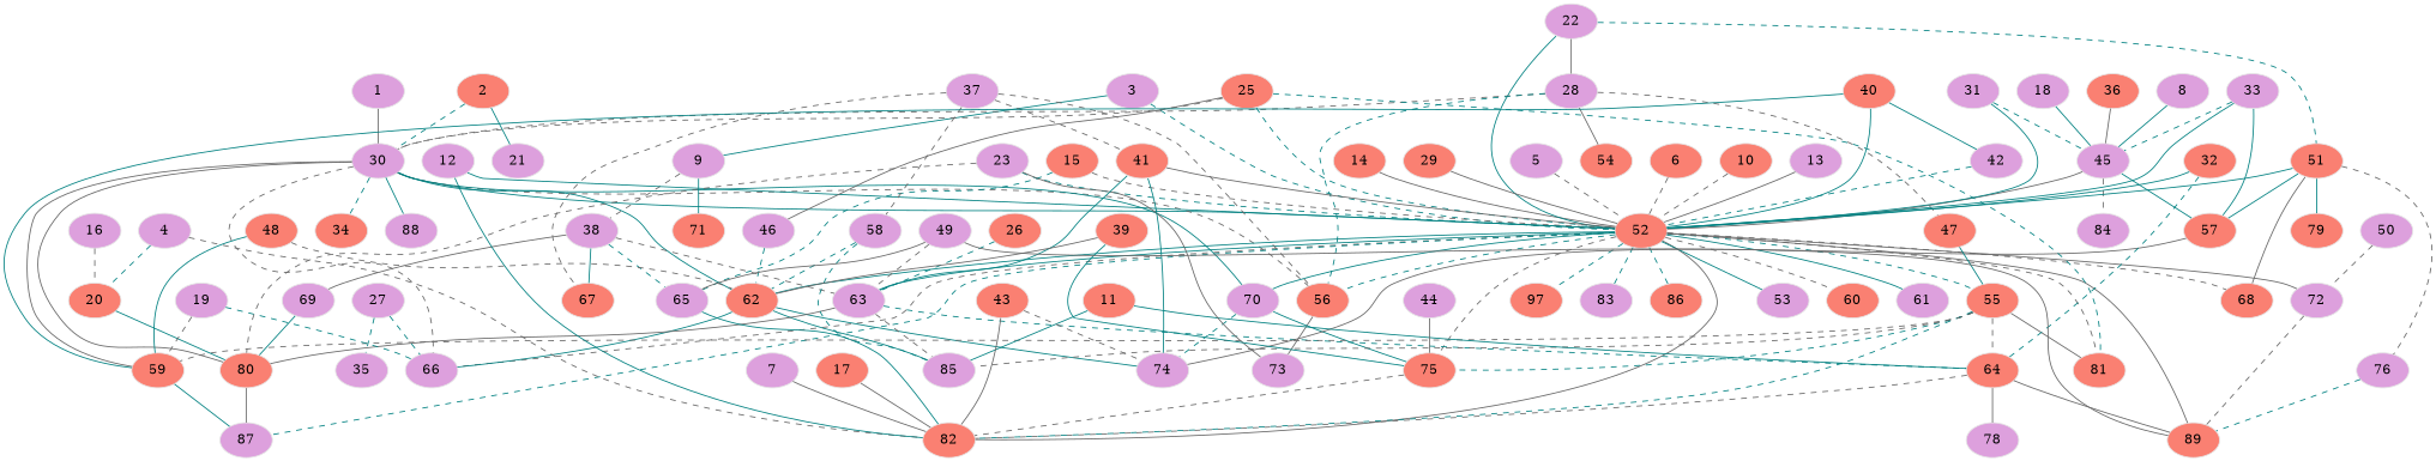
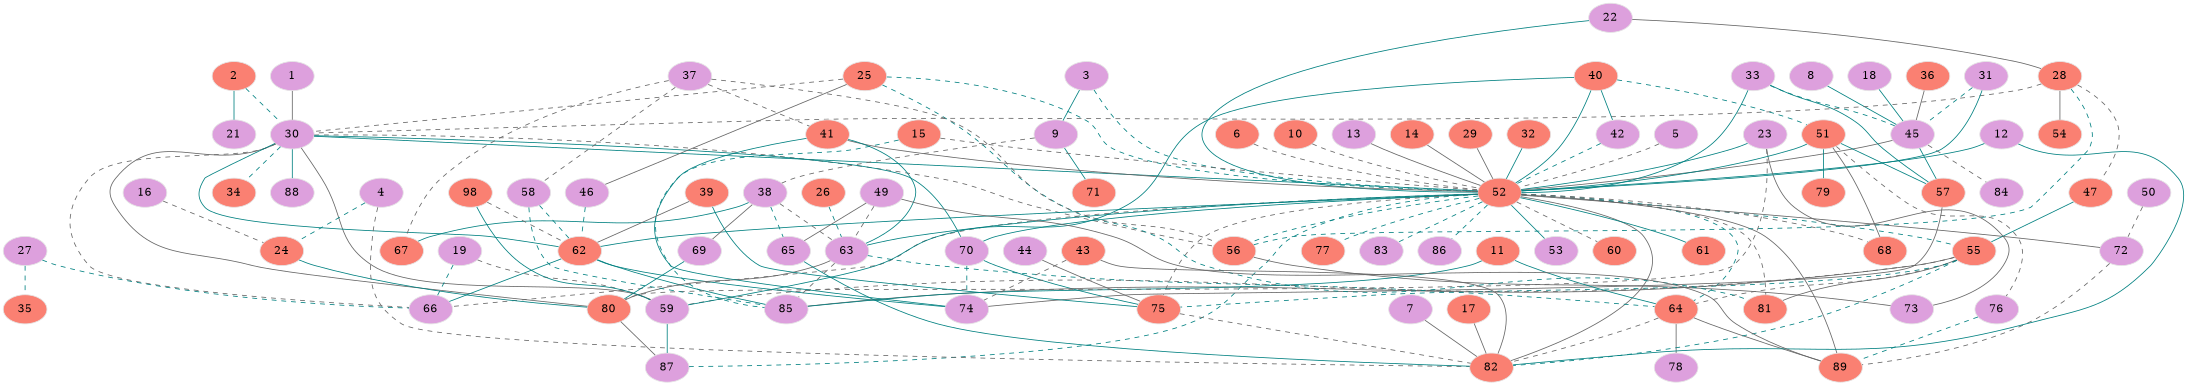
  graph {
    fontname="DejaVu Serif"
    node [color=gray90 fillcolor=plum fontname="DejaVu Serif" style=filled]
    edge [color=teal fontname="DejaVu Serif" style=solid weight=1.0]
    1
    30
    52 [fillcolor=salmon]
-   59 [fillcolor=salmon]
+   59
    66
    80 [fillcolor=salmon]
    56 [fillcolor=salmon]
    34 [fillcolor=salmon]
    62 [fillcolor=salmon]
    70
    88
    2 [fillcolor=salmon]
    21
    3
    9
    38
    71 [fillcolor=salmon]
    82 [fillcolor=salmon]
    64 [fillcolor=salmon]
    81 [fillcolor=salmon]
    63
    75 [fillcolor=salmon]
    55 [fillcolor=salmon]
    89 [fillcolor=salmon]
    72
    68 [fillcolor=salmon]
    53
    60 [fillcolor=salmon]
-   61
-   77 [fillcolor=salmon label=97]
+   61 [fillcolor=salmon]
+   77 [fillcolor=salmon]
    83
-   86 [fillcolor=salmon]
+   86
    87
-   24 [fillcolor=salmon label=20]
+   24 [fillcolor=salmon]
    4
    5
    6 [fillcolor=salmon]
    7
    8
    45
    57 [fillcolor=salmon]
    84
    67 [fillcolor=salmon]
    65
    69
    10 [fillcolor=salmon]
    11 [fillcolor=salmon]
    85
    78
    12
    13
    14 [fillcolor=salmon]
    15 [fillcolor=salmon]
    16
    17 [fillcolor=salmon]
    18
    19
    22
-   28
+   28 [fillcolor=salmon]
    47 [fillcolor=salmon]
    54 [fillcolor=salmon]
    23
    73
    25 [fillcolor=salmon]
    46
    26 [fillcolor=salmon]
    27
-   35
+   35 [fillcolor=salmon]
    29 [fillcolor=salmon]
    74
    31
    32 [fillcolor=salmon]
    33
    36 [fillcolor=salmon]
    37
    41 [fillcolor=salmon]
    58
    39 [fillcolor=salmon]
    40 [fillcolor=salmon]
    42
    51 [fillcolor=salmon]
    76
    79 [fillcolor=salmon]
    43 [fillcolor=salmon]
    44
-   48 [fillcolor=salmon]
+   48 [fillcolor=salmon label=98]
    49
    50
    1 -- 30 [color=gray40]
    30 -- 52
    30 -- 59 [color=gray40]
    30 -- 66 [color=gray40 style=dashed weight=2.0]
    30 -- 80 [color=gray40 weight=2.0]
    30 -- 56 [color=gray40 style=dashed]
    30 -- 34 [style=dashed]
    30 -- 62
    30 -- 70
    30 -- 88
    52 -- 66 [color=gray40 style=dashed]
    52 -- 56 [style=dashed]
    52 -- 62
    52 -- 70
    52 -- 82 [color=gray40]
-   32 -- 64 [style=dashed weight=2.0]
+   52 -- 64 [style=dashed weight=2.0]
    52 -- 81 [color=gray40 style=dashed]
    52 -- 63
    52 -- 75 [color=gray40 style=dashed weight=2.0]
    52 -- 55 [style=dashed]
    52 -- 89 [color=gray40]
    52 -- 72 [color=gray40 weight=2.0]
    52 -- 68 [color=gray40 style=dashed]
    52 -- 53
    52 -- 60 [color=gray40 style=dashed]
    52 -- 61
    52 -- 77 [style=dashed]
    52 -- 83 [style=dashed]
    52 -- 86 [style=dashed]
    52 -- 87 [style=dashed]
    59 -- 87
    80 -- 87 [color=gray40]
    56 -- 73 [color=gray40]
    62 -- 66
    62 -- 85
    62 -- 74
    70 -- 75
    70 -- 74 [style=dashed]
    2 -- 30 [style=dashed]
    2 -- 21
    3 -- 52 [style=dashed]
    3 -- 9
    9 -- 38 [color=gray40 style=dashed]
    9 -- 71
    38 -- 63 [color=gray40 style=dashed]
    38 -- 67
    38 -- 65 [style=dashed]
    38 -- 69 [color=gray40]
    64 -- 82 [color=gray40 style=dashed]
    64 -- 89 [color=gray40]
    64 -- 78 [color=gray40]
    63 -- 80 [color=gray40]
    63 -- 64 [style=dashed]
    63 -- 85 [color=gray40 style=dashed]
    75 -- 82 [color=gray40 style=dashed]
    55 -- 59 [color=gray40 style=dashed]
    55 -- 82 [style=dashed]
    55 -- 64 [color=gray40 style=dashed]
    55 -- 81 [color=gray40]
    55 -- 75 [style=dashed]
-   55 -- 85 [color=gray40 style=dashed]
+   55 -- 85 [color=gray40]
    72 -- 89 [color=gray40 style=dashed]
    24 -- 80
    4 -- 82 [color=gray40 style=dashed]
    4 -- 24 [style=dashed]
    5 -- 52 [color=gray40 style=dashed]
    6 -- 52 [color=gray40 style=dashed]
    7 -- 82 [color=gray40]
    8 -- 45
    45 -- 52 [color=gray40]
    45 -- 57
    45 -- 84 [color=gray40 style=dashed]
    57 -- 74 [color=gray40]
    65 -- 82
    69 -- 80
    10 -- 52 [color=gray40 style=dashed]
    11 -- 64
    11 -- 85
    12 -- 52
    12 -- 82
    13 -- 52 [color=gray40]
    14 -- 52 [color=gray40]
    15 -- 52 [color=gray40 style=dashed]
-   15 -- 65 [style=dashed]
+   15 -- 85 [style=dashed]
    16 -- 24 [color=gray40 style=dashed]
    17 -- 82 [color=gray40]
    18 -- 45
    19 -- 59 [color=gray40 style=dashed]
    19 -- 66 [style=dashed]
    22 -- 52
    22 -- 28 [color=gray40]
    28 -- 30 [color=gray40 style=dashed]
    28 -- 56 [style=dashed]
    28 -- 47 [color=gray40 style=dashed]
    28 -- 54 [color=gray40]
    47 -- 55
-   23 -- 52 [style=dashed]
+   23 -- 52
    23 -- 80 [color=gray40 style=dashed]
    23 -- 73 [color=gray40]
    25 -- 30 [color=gray40 style=dashed]
    25 -- 52 [style=dashed]
    25 -- 81 [style=dashed]
    25 -- 46 [color=gray40]
    46 -- 62 [style=dashed]
    26 -- 63 [style=dashed]
    27 -- 66 [style=dashed]
    27 -- 35 [style=dashed]
    29 -- 52 [color=gray40]
    31 -- 52
    31 -- 45 [style=dashed]
    32 -- 52
    33 -- 52
    33 -- 45 [style=dashed]
    33 -- 57
    36 -- 45 [color=gray40]
    37 -- 56 [color=gray40 style=dashed]
    37 -- 67 [color=gray40 style=dashed]
    37 -- 41 [color=gray40 style=dashed]
    37 -- 58 [color=gray40 style=dashed]
    41 -- 52 [color=gray40]
    41 -- 63
    41 -- 74
    58 -- 62 [style=dashed]
    58 -- 85 [style=dashed]
    39 -- 62 [color=gray40]
    39 -- 75
    40 -- 52
    40 -- 59
    40 -- 42
-   22 -- 51 [style=dashed]
+   40 -- 51 [style=dashed]
    42 -- 52 [style=dashed]
    51 -- 52
    51 -- 68 [color=gray40]
    51 -- 57
    51 -- 76 [color=gray40 style=dashed]
    51 -- 79
    76 -- 89 [style=dashed]
    43 -- 82 [color=gray40]
    43 -- 74 [color=gray40 style=dashed]
    44 -- 75 [color=gray40]
    48 -- 59
    48 -- 62 [color=gray40 style=dashed]
    49 -- 63 [color=gray40 style=dashed]
    49 -- 89 [color=gray40]
    49 -- 65 [color=gray40]
    50 -- 72 [color=gray40 style=dashed]
  }
